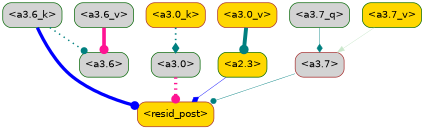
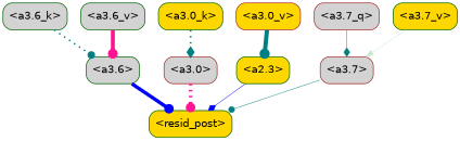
  strict digraph {
    splines=true
    node [color=darkgreen fillcolor=lightgrey fontname=Helvetica shape=box style="filled, rounded"]
    edge [arrowhead=dot color=teal penwidth=0.6 style=bold]
    "<a3.7>" [color=brown]
-   "<resid_post>" [color=brown fillcolor=gold]
+   "<resid_post>" [fillcolor=gold]
    "<a3.6>"
-   "<a3.0>"
+   "<a3.0>" [color=brown]
    "<a2.3>" [fillcolor=gold]
-   "<a3.7_q>"
+   "<a3.7_q>" [color=brown]
    "<a3.6_k>"
-   "<a3.0_k>" [color=brown fillcolor=gold]
+   "<a3.0_k>" [fillcolor=gold]
    "<a3.7_v>" [fillcolor=gold]
    "<a3.6_v>"
    "<a3.0_v>" [color=brown fillcolor=gold]
    "<a3.7>" -> "<resid_post>"
-   "<a3.6_k>" -> "<resid_post>" [color=blue penwidth=4.752790808677673]
+   "<a3.6>" -> "<resid_post>" [color=blue penwidth=4.752790808677673]
    "<a3.0>" -> "<resid_post>" [color=deeppink penwidth=4.897669434547424 style=dotted]
    "<a2.3>" -> "<resid_post>" [arrowhead=diamond color=blue]
    "<a3.7_q>" -> "<a3.7>" [arrowhead=diamond]
    "<a3.6_k>" -> "<a3.6>" [penwidth=2.13908451795578 style=dotted]
    "<a3.0_k>" -> "<a3.0>" [arrowhead=diamond penwidth=2.520303964614868 style=dotted]
    "<a3.7_v>" -> "<a3.7>" [color="#c9e7cb" arrowhead="" style=""]
    "<a3.6_v>" -> "<a3.6>" [color=deeppink penwidth=5.297133803367615]
    "<a3.0_v>" -> "<a2.3>" [penwidth=5.680712580680847]
  }
